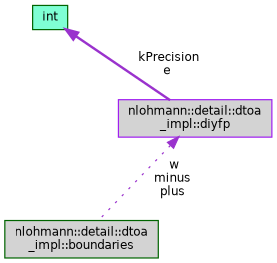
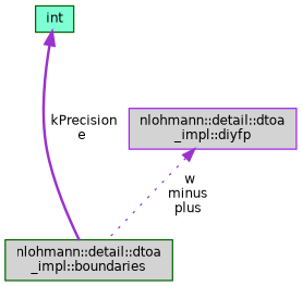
  digraph {
    node [color=darkgreen fillcolor=lightgrey fontname=Helvetica fontsize=10 shape=record style=filled]
    edge [color=darkorchid3 dir=back fontname=Helvetica fontsize=10 labelfontname=Helvetica labelfontsize=10]
    n1 [fontcolor=black height=0.2 label="nlohmann::detail::dtoa\l_impl::boundaries" width=0.4]
    n2 [color=purple height=0.2 label="nlohmann::detail::dtoa\l_impl::diyfp" width=0.4]
    n3 [fillcolor=aquamarine height=0.2 label=int width=0.4]
    n2 -> n1 [label=" w\nminus\nplus" style=dotted]
-   n3 -> n2 [label=" kPrecision\ne" style=bold]
+   n3 -> n1 [label=" kPrecision\ne" style=bold]
  }
